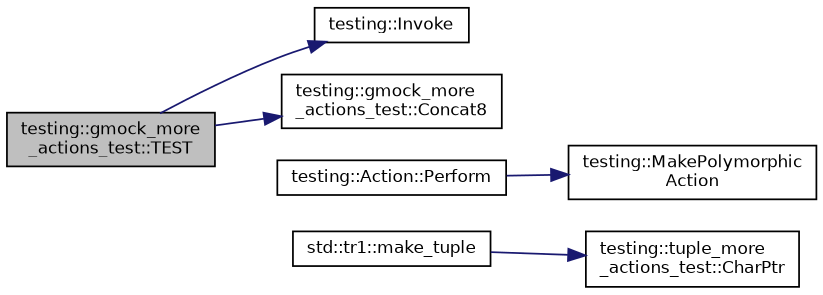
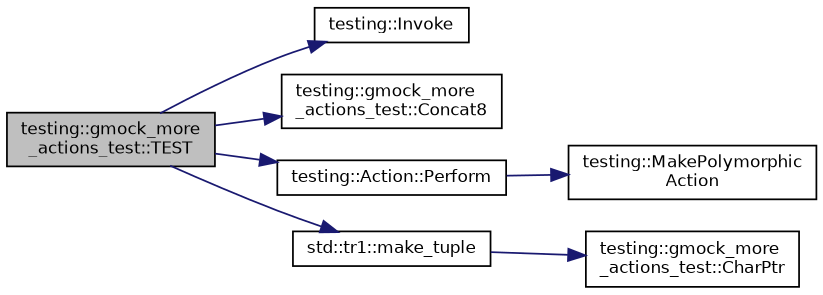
  digraph {
    rankdir=LR
    node [color=black fillcolor=white fontname=Helvetica fontsize=10 shape=record style=filled]
    edge [color=midnightblue fontname=Helvetica fontsize=10 labelfontname=Helvetica labelfontsize=10 style=solid]
    n1 [fillcolor=grey75 fontcolor=black height=0.2 label="testing::gmock_more\l_actions_test::TEST" width=0.4]
    n2 [height=0.2 label="testing::Invoke" width=0.4]
    n3 [height=0.2 label="testing::gmock_more\l_actions_test::Concat8" width=0.4]
    n4 [height=0.2 label="testing::Action::Perform" width=0.4]
    n5 [height=0.2 label="std::tr1::make_tuple" width=0.4]
    n6 [height=0.2 label="testing::MakePolymorphic\lAction" width=0.4]
-   n7 [height=0.2 label="testing::tuple_more\l_actions_test::CharPtr" width=0.4]
+   n7 [height=0.2 label="testing::gmock_more\l_actions_test::CharPtr" width=0.4]
    n1 -> n2
    n1 -> n3
+   n1 -> n4
+   n1 -> n5
    n4 -> n6
    n5 -> n7
  }
